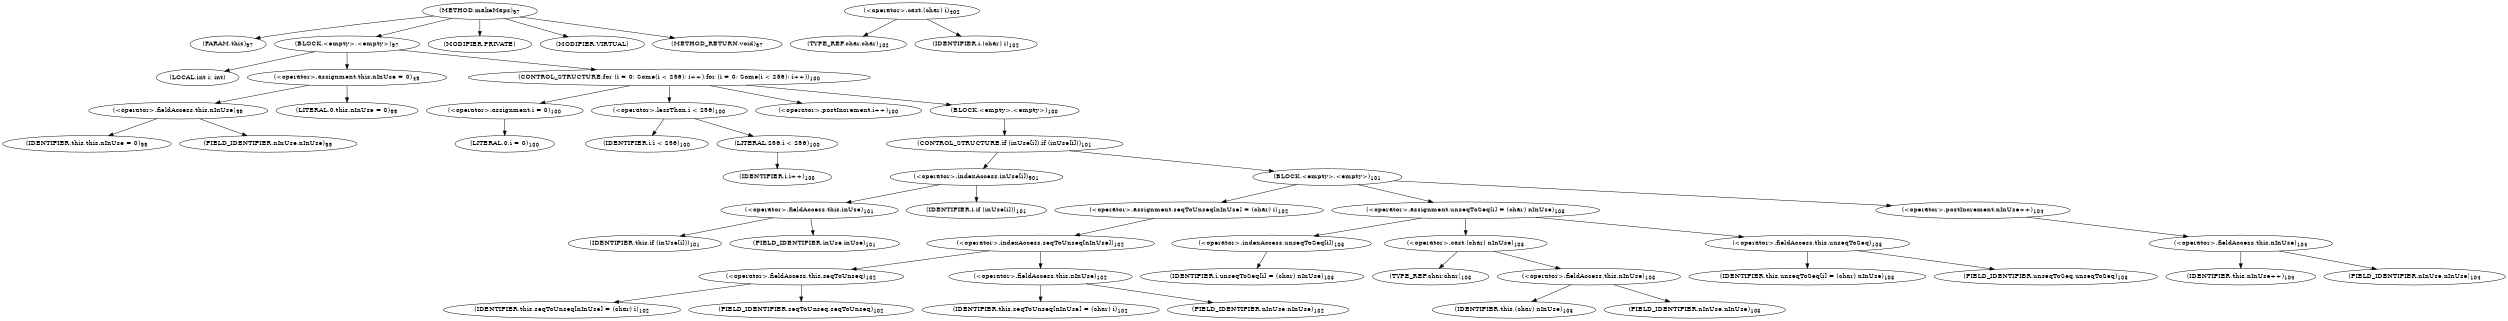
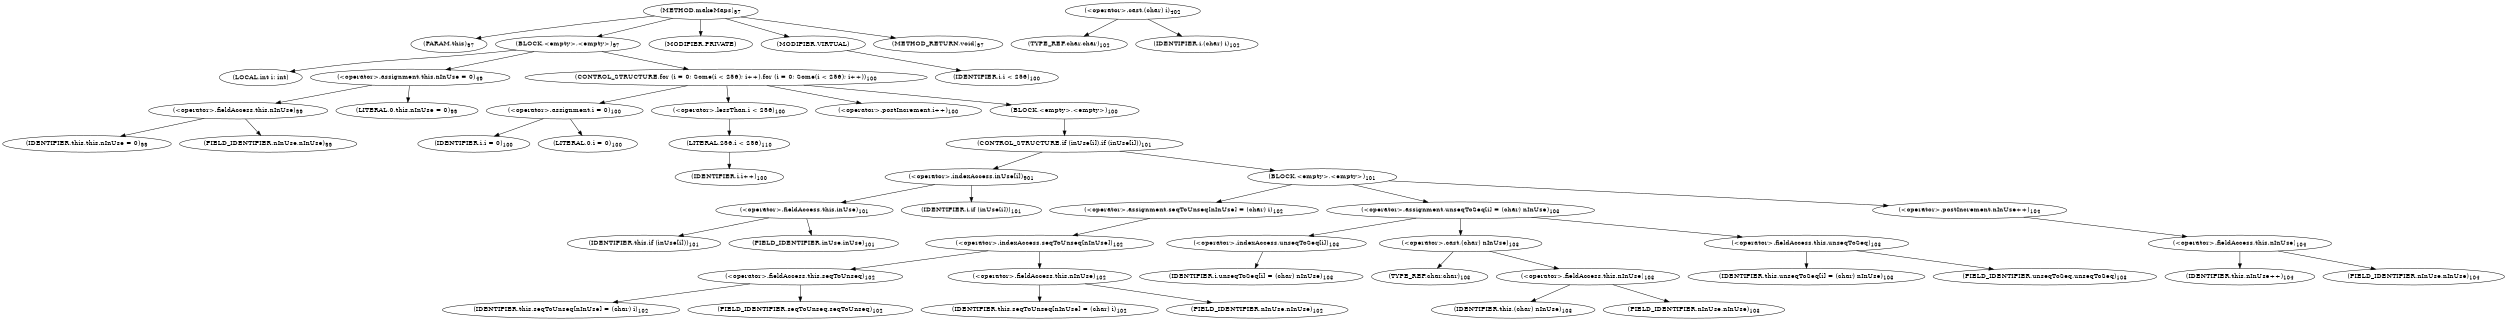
  digraph {
    n1 [label=<(METHOD,makeMaps)<SUB>97</SUB>>]
    n2 [label=<(PARAM,this)<SUB>97</SUB>>]
    n3 [label=<(BLOCK,&lt;empty&gt;,&lt;empty&gt;)<SUB>97</SUB>>]
    n4 [label=<(MODIFIER,PRIVATE)>]
    n5 [label=<(MODIFIER,VIRTUAL)>]
    n6 [label=<(METHOD_RETURN,void)<SUB>97</SUB>>]
    n7 [label=<(LOCAL,int i: int)>]
    n8 [label=<(&lt;operator&gt;.assignment,this.nInUse = 0)<SUB>49</SUB>>]
    n9 [label=<(CONTROL_STRUCTURE,for (i = 0; Some(i &lt; 256); i++),for (i = 0; Some(i &lt; 256); i++))<SUB>100</SUB>>]
    n10 [label=<(&lt;operator&gt;.fieldAccess,this.nInUse)<SUB>99</SUB>>]
    n11 [label=<(LITERAL,0,this.nInUse = 0)<SUB>99</SUB>>]
    n12 [label=<(&lt;operator&gt;.assignment,i = 0)<SUB>100</SUB>>]
    n13 [label=<(&lt;operator&gt;.lessThan,i &lt; 256)<SUB>100</SUB>>]
    n14 [label=<(&lt;operator&gt;.postIncrement,i++)<SUB>100</SUB>>]
    n15 [label=<(BLOCK,&lt;empty&gt;,&lt;empty&gt;)<SUB>100</SUB>>]
    n16 [label=<(IDENTIFIER,this,this.nInUse = 0)<SUB>99</SUB>>]
    n17 [label=<(FIELD_IDENTIFIER,nInUse,nInUse)<SUB>99</SUB>>]
+   n18 [label=<(IDENTIFIER,i,i = 0)<SUB>100</SUB>>]
    n19 [label=<(LITERAL,0,i = 0)<SUB>100</SUB>>]
    n20 [label=<(IDENTIFIER,i,i &lt; 256)<SUB>100</SUB>>]
-   n21 [label=<(LITERAL,256,i &lt; 256)<SUB>100</SUB>>]
+   n21 [label=<(LITERAL,256,i &lt; 256)<SUB>110</SUB>>]
    n22 [label=<(CONTROL_STRUCTURE,if (inUse[i]),if (inUse[i]))<SUB>101</SUB>>]
    n23 [label=<(IDENTIFIER,i,i++)<SUB>100</SUB>>]
    n24 [label=<(&lt;operator&gt;.indexAccess,inUse[i])<SUB>901</SUB>>]
    n25 [label=<(BLOCK,&lt;empty&gt;,&lt;empty&gt;)<SUB>101</SUB>>]
    n26 [label=<(&lt;operator&gt;.fieldAccess,this.inUse)<SUB>101</SUB>>]
    n27 [label=<(IDENTIFIER,i,if (inUse[i]))<SUB>101</SUB>>]
    n28 [label=<(&lt;operator&gt;.assignment,seqToUnseq[nInUse] = (char) i)<SUB>102</SUB>>]
    n29 [label=<(&lt;operator&gt;.assignment,unseqToSeq[i] = (char) nInUse)<SUB>103</SUB>>]
    n30 [label=<(&lt;operator&gt;.postIncrement,nInUse++)<SUB>104</SUB>>]
    n31 [label=<(IDENTIFIER,this,if (inUse[i]))<SUB>101</SUB>>]
    n32 [label=<(FIELD_IDENTIFIER,inUse,inUse)<SUB>101</SUB>>]
    n33 [label=<(&lt;operator&gt;.indexAccess,seqToUnseq[nInUse])<SUB>102</SUB>>]
    n34 [label=<(&lt;operator&gt;.indexAccess,unseqToSeq[i])<SUB>103</SUB>>]
    n35 [label=<(&lt;operator&gt;.cast,(char) nInUse)<SUB>103</SUB>>]
    n36 [label=<(&lt;operator&gt;.fieldAccess,this.unseqToSeq)<SUB>103</SUB>>]
    n37 [label=<(&lt;operator&gt;.fieldAccess,this.nInUse)<SUB>104</SUB>>]
    n38 [label=<(&lt;operator&gt;.fieldAccess,this.seqToUnseq)<SUB>102</SUB>>]
    n39 [label=<(&lt;operator&gt;.fieldAccess,this.nInUse)<SUB>102</SUB>>]
    n40 [label=<(&lt;operator&gt;.cast,(char) i)<SUB>402</SUB>>]
    n41 [label=<(TYPE_REF,char,char)<SUB>102</SUB>>]
    n42 [label=<(IDENTIFIER,i,(char) i)<SUB>102</SUB>>]
    n43 [label=<(IDENTIFIER,this,seqToUnseq[nInUse] = (char) i)<SUB>102</SUB>>]
    n44 [label=<(FIELD_IDENTIFIER,seqToUnseq,seqToUnseq)<SUB>102</SUB>>]
    n45 [label=<(IDENTIFIER,this,seqToUnseq[nInUse] = (char) i)<SUB>102</SUB>>]
    n46 [label=<(FIELD_IDENTIFIER,nInUse,nInUse)<SUB>102</SUB>>]
    n47 [label=<(IDENTIFIER,i,unseqToSeq[i] = (char) nInUse)<SUB>103</SUB>>]
    n48 [label=<(TYPE_REF,char,char)<SUB>103</SUB>>]
    n49 [label=<(&lt;operator&gt;.fieldAccess,this.nInUse)<SUB>103</SUB>>]
    n50 [label=<(IDENTIFIER,this,unseqToSeq[i] = (char) nInUse)<SUB>103</SUB>>]
    n51 [label=<(FIELD_IDENTIFIER,unseqToSeq,unseqToSeq)<SUB>103</SUB>>]
    n52 [label=<(IDENTIFIER,this,(char) nInUse)<SUB>103</SUB>>]
    n53 [label=<(FIELD_IDENTIFIER,nInUse,nInUse)<SUB>103</SUB>>]
    n54 [label=<(IDENTIFIER,this,nInUse++)<SUB>104</SUB>>]
    n55 [label=<(FIELD_IDENTIFIER,nInUse,nInUse)<SUB>104</SUB>>]
    n1 -> n2
    n1 -> n3
    n1 -> n4
    n1 -> n5
    n1 -> n6
    n3 -> n7
    n3 -> n8
    n3 -> n9
    n8 -> n10
    n8 -> n11
    n9 -> n12
    n9 -> n13
    n9 -> n14
    n9 -> n15
    n10 -> n16
    n10 -> n17
+   n12 -> n18
    n12 -> n19
-   n13 -> n20
+   n5 -> n20
    n13 -> n21
    n15 -> n22
    n21 -> n23
    n22 -> n24
    n22 -> n25
    n24 -> n26
    n24 -> n27
    n25 -> n28
    n25 -> n29
    n25 -> n30
    n26 -> n31
    n26 -> n32
    n28 -> n33
    n29 -> n34
    n29 -> n35
    n29 -> n36
    n30 -> n37
    n33 -> n38
    n33 -> n39
    n34 -> n47
    n35 -> n48
    n35 -> n49
    n36 -> n50
    n36 -> n51
    n37 -> n54
    n37 -> n55
    n38 -> n43
    n38 -> n44
    n39 -> n45
    n39 -> n46
    n40 -> n41
    n40 -> n42
    n49 -> n52
    n49 -> n53
  }
